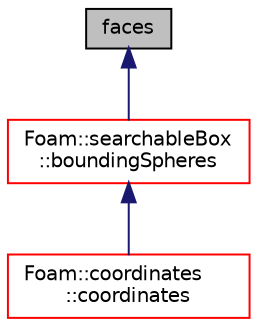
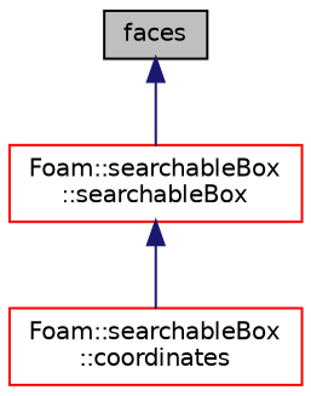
  digraph {
    rankdir=TB
    node [color=red fontname=Helvetica fontsize=10 shape=record]
    edge [color=midnightblue dir=back fontname=Helvetica fontsize=10 labelfontname=Helvetica labelfontsize=10 style=solid]
    n1 [color=black fillcolor=grey75 fontcolor=black height=0.2 label=faces style=filled width=0.4]
-   n2 [height=0.2 label="Foam::searchableBox\l::boundingSpheres" width=0.4]
-   n3 [height=0.2 label="Foam::coordinates\l::coordinates" width=0.4]
+   n2 [height=0.2 label="Foam::searchableBox\l::searchableBox" width=0.4]
+   n3 [height=0.2 label="Foam::searchableBox\l::coordinates" width=0.4]
    n1 -> n2
    n2 -> n3
  }
